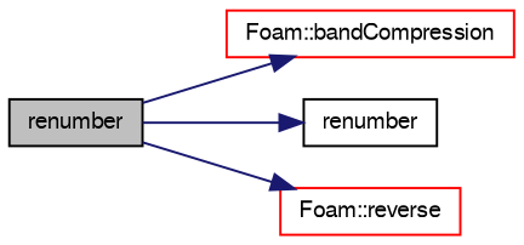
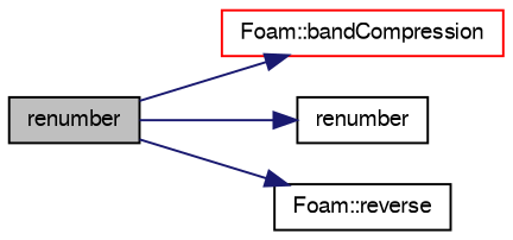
  digraph {
    rankdir=LR
    node [color=black fontname=FreeSans fontsize=10 shape=record]
    edge [color=midnightblue fontname=FreeSans fontsize=10 labelfontname=FreeSans labelfontsize=10 style=solid]
    n1 [fillcolor=grey75 fontcolor=black height=0.2 label=renumber style=filled width=0.4]
    n2 [color=red height=0.2 label="Foam::bandCompression" width=0.4]
    n3 [height=0.2 label=renumber width=0.4]
-   n4 [color=red height=0.2 label="Foam::reverse" width=0.4]
+   n4 [height=0.2 label="Foam::reverse" width=0.4]
    n1 -> n2
    n1 -> n3
    n1 -> n4
  }
